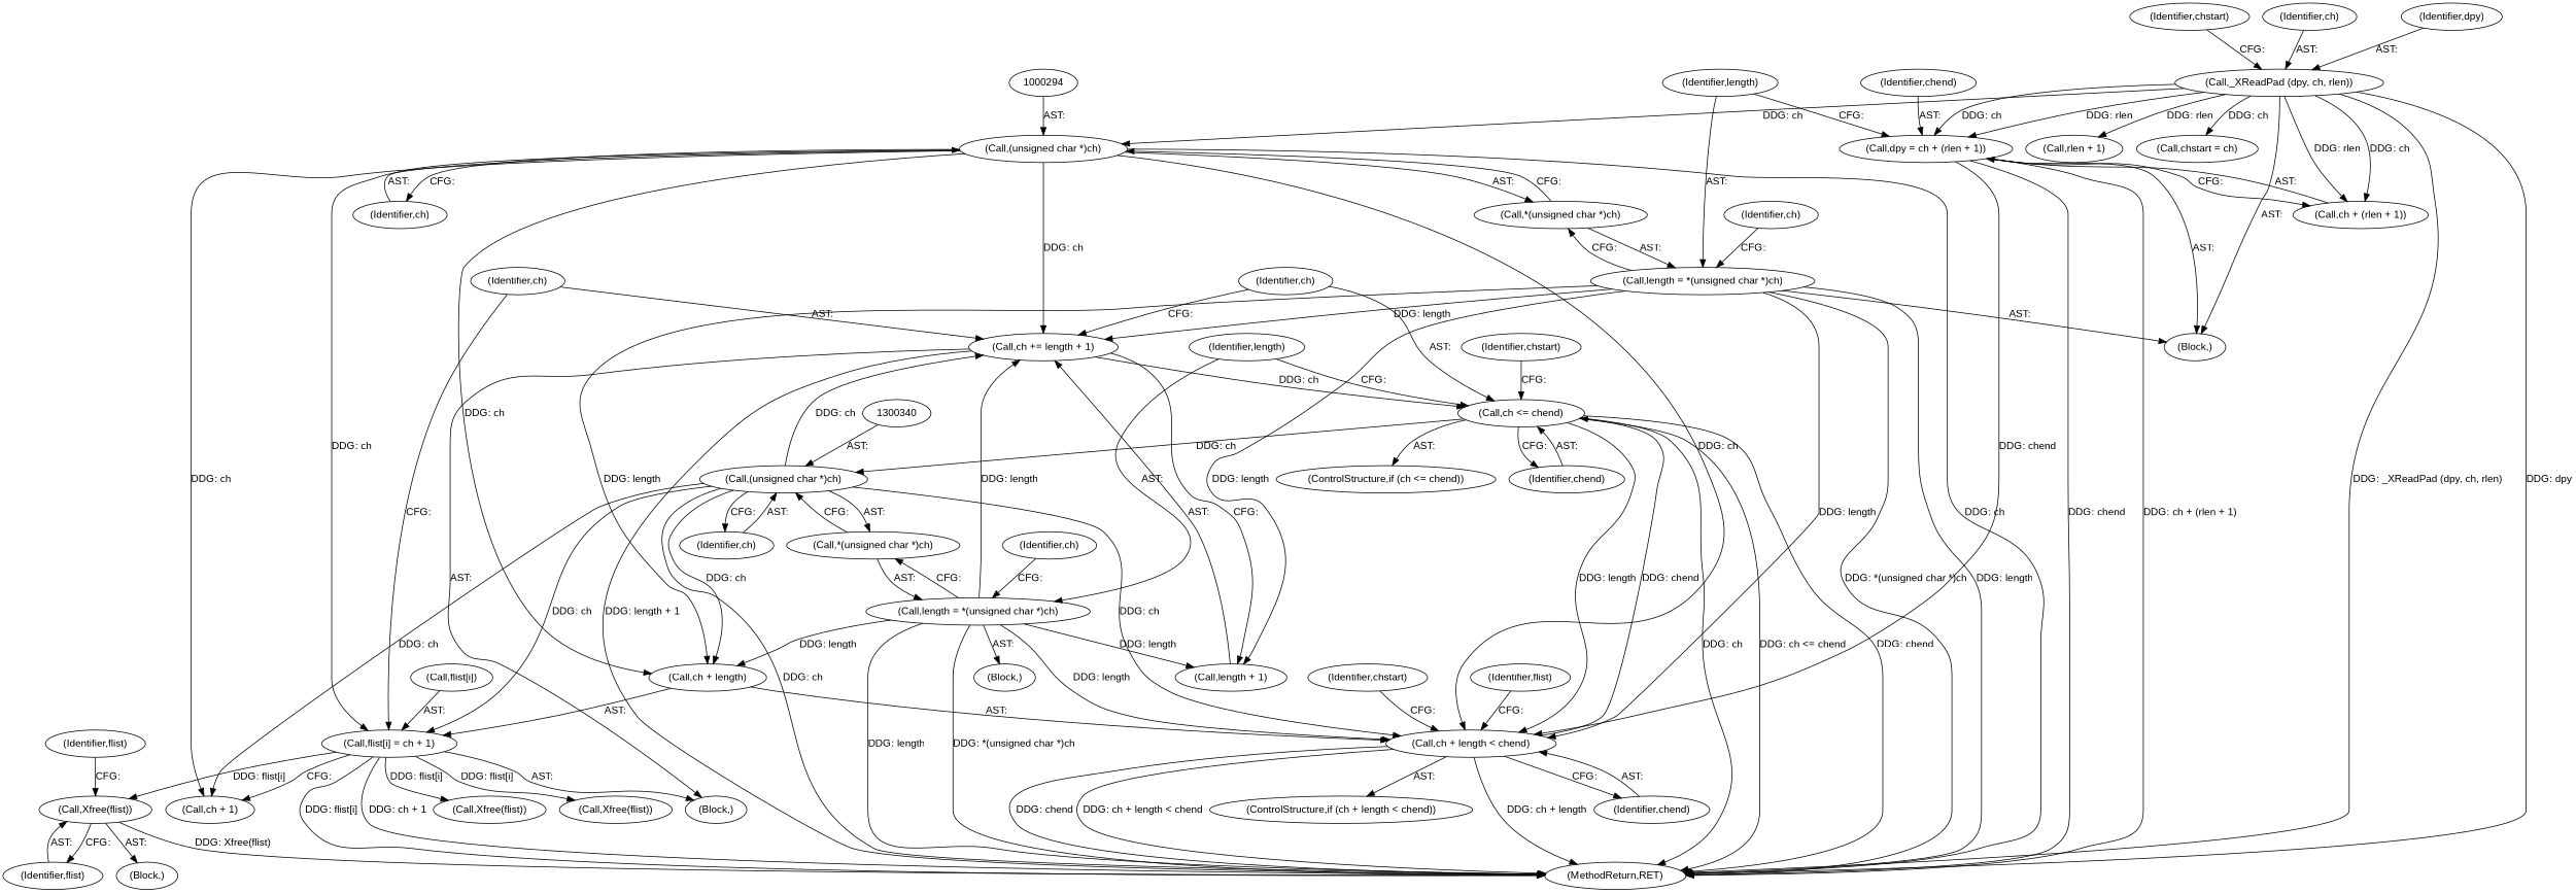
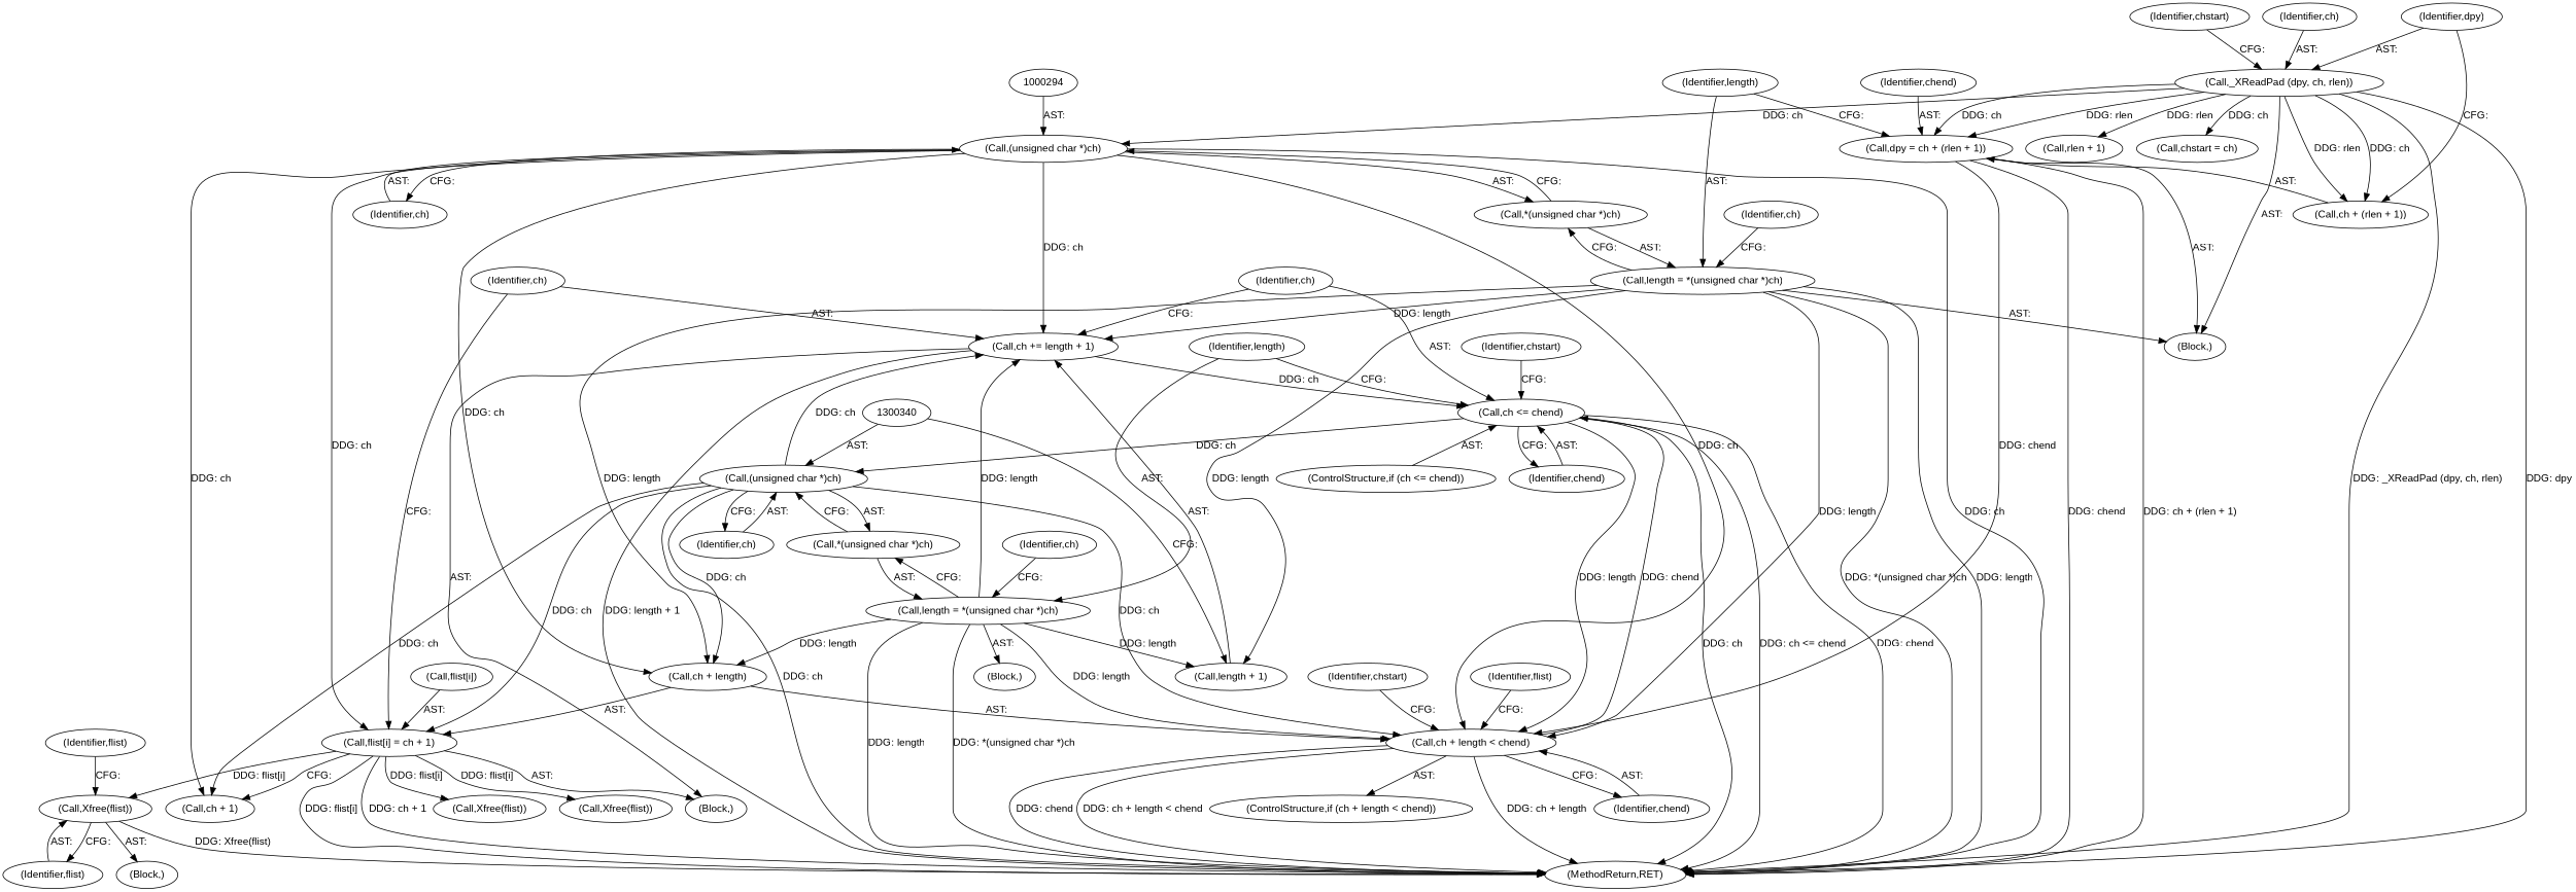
  digraph {
    fontname="Liberation Sans"
    node [fontname="Liberation Sans"]
    edge [fontname="Liberation Sans"]
    n1 [label="(Call,Xfree(flist))"]
    n2 [label="(MethodReturn,RET)"]
    n3 [label="(Block,)"]
    n4 [label="(Identifier,flist)"]
    n5 [label="(Call,flist[i] = ch + 1)"]
    n6 [label="(Call,Xfree(flist))"]
    n7 [label="(Call,ch + 1)"]
    n8 [label="(Call,Xfree(flist))"]
    n9 [label="(Block,)"]
    n10 [label="(Call,(unsigned char *)ch)"]
    n11 [label="(Call,ch += length + 1)"]
    n12 [label="(Call,ch + length < chend)"]
    n13 [label="(Call,*(unsigned char *)ch)"]
    n14 [label="(Call,ch + length)"]
    n15 [label="(Identifier,ch)"]
    n16 [label="(Call,ch <= chend)"]
    n17 [label="(Call,length + 1)"]
    n18 [label="(ControlStructure,if (ch + length < chend))"]
    n19 [label="(Identifier,chend)"]
    n20 [label="(Call,length = *(unsigned char *)ch)"]
    n21 [label="(Call,_XReadPad (dpy, ch, rlen))"]
    n22 [label="(Call,dpy = ch + (rlen + 1))"]
    n23 [label="(Call,ch + (rlen + 1))"]
    n24 [label="(Block,)"]
    n25 [label="(Call,rlen + 1)"]
    n26 [label="(Call,chstart = ch)"]
    n27 [label="(Call,(unsigned char *)ch)"]
    n28 [label="(Call,*(unsigned char *)ch)"]
    n29 [label="(Identifier,ch)"]
    n30 [label="(Call,length = *(unsigned char *)ch)"]
    n31 [label="(Identifier,chend)"]
    n32 [label="(ControlStructure,if (ch <= chend))"]
    n33 [label="(Block,)"]
    n34 [label="(Identifier,ch)"]
    n35 [label="(Identifier,ch)"]
    n36 [label="(Identifier,ch)"]
    n37 [label="(Identifier,flist)"]
    n38 [label="(Identifier,chstart)"]
    n39 [label="(Call,flist[i])"]
    n40 [label="(Identifier,ch)"]
    n41 [label="(Identifier,length)"]
    n42 [label="(Identifier,dpy)"]
    n43 [label="(Identifier,chstart)"]
    n44 [label="(Identifier,length)"]
    n45 [label="(Identifier,chstart)"]
    n46 [label="(Identifier,flist)"]
    n47 [label="(Identifier,chend)"]
    n48 [label="(Identifier,ch)"]
    1000294
    n50 [label=1300340]
    n1 -> n2 [label="DDG: Xfree(flist)"]
    n1 -> n3 [label="AST: "]
    n1 -> n4 [label="CFG: "]
    n4 -> n1 [label="AST: "]
    n5 -> n1 [label="DDG: flist[i]"]
    n5 -> n2 [label="DDG: ch + 1"]
    n5 -> n2 [label="DDG: flist[i]"]
    n5 -> n6 [label="DDG: flist[i]"]
    n5 -> n7 [label="CFG: "]
    n5 -> n8 [label="DDG: flist[i]"]
    n5 -> n9 [label="AST: "]
    n10 -> n2 [label="DDG: ch"]
    n10 -> n5 [label="DDG: ch"]
    n10 -> n7 [label="DDG: ch"]
    n10 -> n11 [label="DDG: ch"]
    n10 -> n12 [label="DDG: ch"]
    n10 -> n13 [label="AST: "]
    n10 -> n14 [label="DDG: ch"]
    n10 -> n15 [label="CFG: "]
    n11 -> n2 [label="DDG: length + 1"]
    n11 -> n9 [label="AST: "]
    n11 -> n16 [label="DDG: ch"]
-   n11 -> n17 [label="CFG: "]
+   n50 -> n17 [label="CFG: "]
    n12 -> n2 [label="DDG: ch + length < chend"]
    n12 -> n2 [label="DDG: ch + length"]
    n12 -> n2 [label="DDG: chend"]
    n12 -> n16 [label="DDG: chend"]
    n12 -> n18 [label="AST: "]
    n12 -> n19 [label="CFG: "]
    n13 -> n10 [label="CFG: "]
    n13 -> n20 [label="AST: "]
    n14 -> n5 [label="AST: "]
    n14 -> n12 [label="AST: "]
    n15 -> n10 [label="AST: "]
    n16 -> n2 [label="DDG: chend"]
    n16 -> n2 [label="DDG: ch"]
    n16 -> n2 [label="DDG: ch <= chend"]
    n16 -> n12 [label="DDG: length"]
    n16 -> n27 [label="DDG: ch"]
    n16 -> n31 [label="CFG: "]
-   n16 -> n32 [label="AST: "]
+   n32 -> n16 [label="AST: "]
    n17 -> n11 [label="AST: "]
    n19 -> n12 [label="AST: "]
    n20 -> n2 [label="DDG: length"]
    n20 -> n2 [label="DDG: *(unsigned char *)ch"]
    n20 -> n11 [label="DDG: length"]
    n20 -> n12 [label="DDG: length"]
    n20 -> n13 [label="CFG: "]
    n20 -> n14 [label="DDG: length"]
    n20 -> n17 [label="DDG: length"]
    n20 -> n24 [label="AST: "]
    n21 -> n2 [label="DDG: _XReadPad (dpy, ch, rlen)"]
    n21 -> n2 [label="DDG: dpy"]
    n21 -> n10 [label="DDG: ch"]
    n21 -> n22 [label="DDG: ch"]
    n21 -> n22 [label="DDG: rlen"]
    n21 -> n23 [label="DDG: ch"]
    n21 -> n23 [label="DDG: rlen"]
    n21 -> n24 [label="AST: "]
    n21 -> n25 [label="DDG: rlen"]
    n21 -> n26 [label="DDG: ch"]
    n22 -> n2 [label="DDG: ch + (rlen + 1)"]
    n22 -> n2 [label="DDG: chend"]
    n22 -> n12 [label="DDG: chend"]
-   n22 -> n23 [label="CFG: "]
+   n42 -> n23 [label="CFG: "]
    n22 -> n24 [label="AST: "]
    n23 -> n22 [label="AST: "]
    n27 -> n2 [label="DDG: ch"]
    n27 -> n5 [label="DDG: ch"]
    n27 -> n7 [label="DDG: ch"]
    n27 -> n11 [label="DDG: ch"]
    n27 -> n12 [label="DDG: ch"]
    n27 -> n14 [label="DDG: ch"]
    n27 -> n28 [label="AST: "]
    n27 -> n29 [label="CFG: "]
    n28 -> n27 [label="CFG: "]
    n28 -> n30 [label="AST: "]
    n29 -> n27 [label="AST: "]
    n30 -> n2 [label="DDG: *(unsigned char *)ch"]
    n30 -> n2 [label="DDG: length"]
    n30 -> n11 [label="DDG: length"]
    n30 -> n12 [label="DDG: length"]
    n30 -> n14 [label="DDG: length"]
    n30 -> n17 [label="DDG: length"]
    n30 -> n28 [label="CFG: "]
    n30 -> n33 [label="AST: "]
    n31 -> n16 [label="AST: "]
    n34 -> n30 [label="CFG: "]
    n35 -> n20 [label="CFG: "]
    n36 -> n11 [label="CFG: "]
    n36 -> n16 [label="AST: "]
    n37 -> n1 [label="CFG: "]
    n38 -> n21 [label="CFG: "]
    n39 -> n5 [label="AST: "]
    n40 -> n5 [label="CFG: "]
    n40 -> n11 [label="AST: "]
    n41 -> n20 [label="AST: "]
    n41 -> n22 [label="CFG: "]
    n42 -> n21 [label="AST: "]
    n43 -> n12 [label="CFG: "]
    n44 -> n16 [label="CFG: "]
    n44 -> n30 [label="AST: "]
    n45 -> n16 [label="CFG: "]
    n46 -> n12 [label="CFG: "]
    n47 -> n22 [label="AST: "]
    n48 -> n21 [label="AST: "]
    1000294 -> n10 [label="AST: "]
    n50 -> n27 [label="AST: "]
  }
